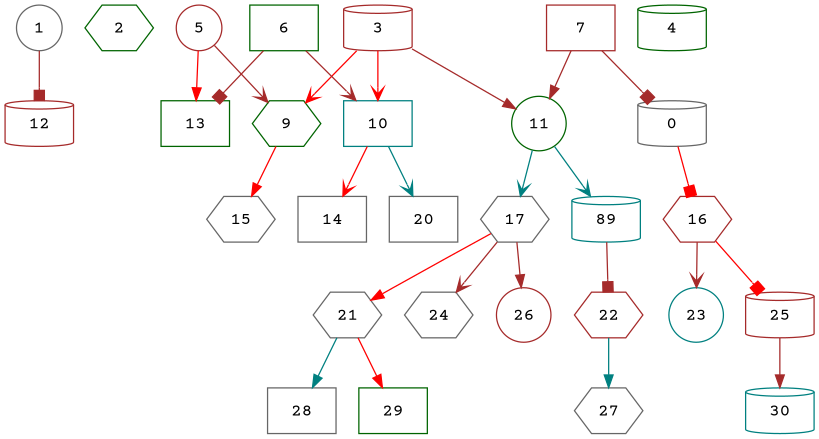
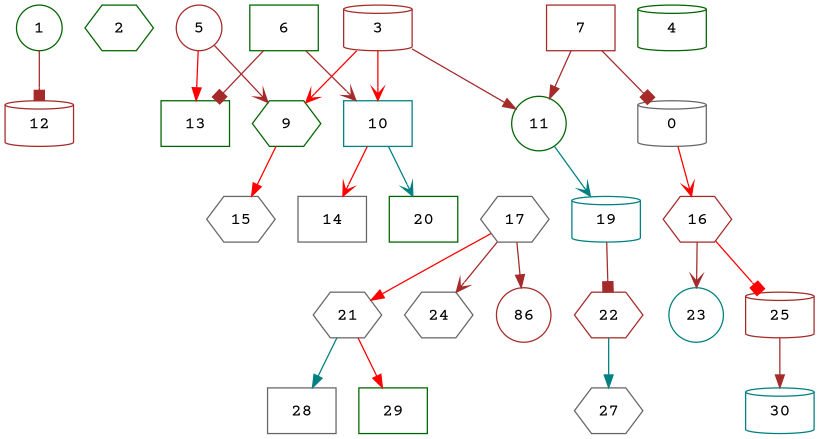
  digraph {
    fontname="Courier Prime"
    node [alpha=0.17 color=gray40 fontname="Courier Prime" shape=hexagon]
    edge [arrowhead=vee color=brown fontname="Courier Prime"]
-   1 [alpha=0.11 shape=circle]
+   1 [alpha=0.11 color=darkgreen shape=circle]
    12 [color=brown shape=cylinder]
    2 [alpha=0.18 color=darkgreen]
    3 [alpha=0.12 color=brown shape=cylinder]
    9 [alpha=0.10 color=darkgreen]
    10 [alpha=0.09 color=teal shape=box]
    11 [alpha=0.04 color=darkgreen shape=circle]
    15 [alpha=0.10]
    14 [alpha=0.04 shape=box]
-   20 [alpha=0.12 shape=box]
+   20 [alpha=0.12 color=darkgreen shape=box]
    17 [alpha=0.05]
-   19 [alpha=0.08 color=teal shape=cylinder label=89]
+   19 [alpha=0.08 color=teal shape=cylinder]
    21 [alpha=0.11]
    24 [alpha=0.05]
-   26 [alpha=0.15 color=brown shape=circle]
+   26 [alpha=0.15 color=brown shape=circle label=86]
    22 [alpha=0.07 color=brown]
    4 [alpha=0.13 color=darkgreen shape=cylinder]
    5 [color=brown shape=circle]
    13 [alpha=0.01 color=darkgreen shape=box]
    6 [alpha=0.06 color=darkgreen shape=box]
    7 [alpha=0.03 color=brown shape=box]
    n22 [label=0 shape=cylinder]
    16 [alpha=0.09 color=brown]
    23 [alpha=0.18 color=teal shape=circle]
    25 [alpha=0.08 color=brown shape=cylinder]
    30 [alpha=0.13 color=teal shape=cylinder]
    28 [alpha=0.16 shape=box]
    29 [alpha=0.00 color=darkgreen shape=box]
    27 [alpha=0.20]
    1 -> 12 [arrowhead=box]
    3 -> 9 [color=red]
    3 -> 10 [color=red]
    3 -> 11 [arrowhead=normal]
    9 -> 15 [arrowhead=normal color=red]
    10 -> 14 [color=red]
    10 -> 20 [color=teal]
-   11 -> 17 [color=teal]
    11 -> 19 [color=teal]
    17 -> 21 [arrowhead=normal color=red]
    17 -> 24
    17 -> 26 [arrowhead=normal]
    19 -> 22 [arrowhead=box]
    21 -> 28 [arrowhead=normal color=teal]
    21 -> 29 [arrowhead=normal color=red]
    22 -> 27 [arrowhead=normal color=teal]
    5 -> 9
    5 -> 13 [arrowhead=normal color=red]
    6 -> 10
    6 -> 13 [arrowhead=box]
    7 -> 11 [arrowhead=normal]
    7 -> n22 [arrowhead=box]
-   n22 -> 16 [arrowhead=box color=red]
+   n22 -> 16 [color=red]
    16 -> 23
    16 -> 25 [arrowhead=box color=red]
    25 -> 30 [arrowhead=normal]
  }
